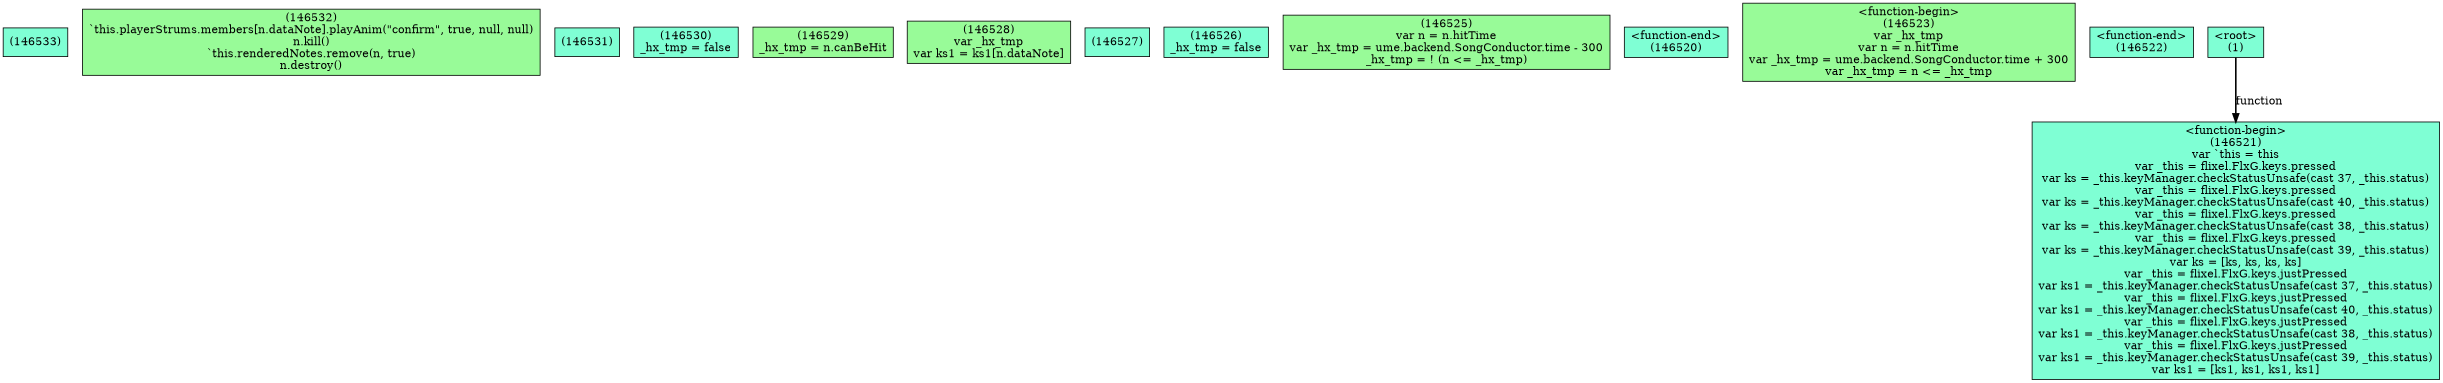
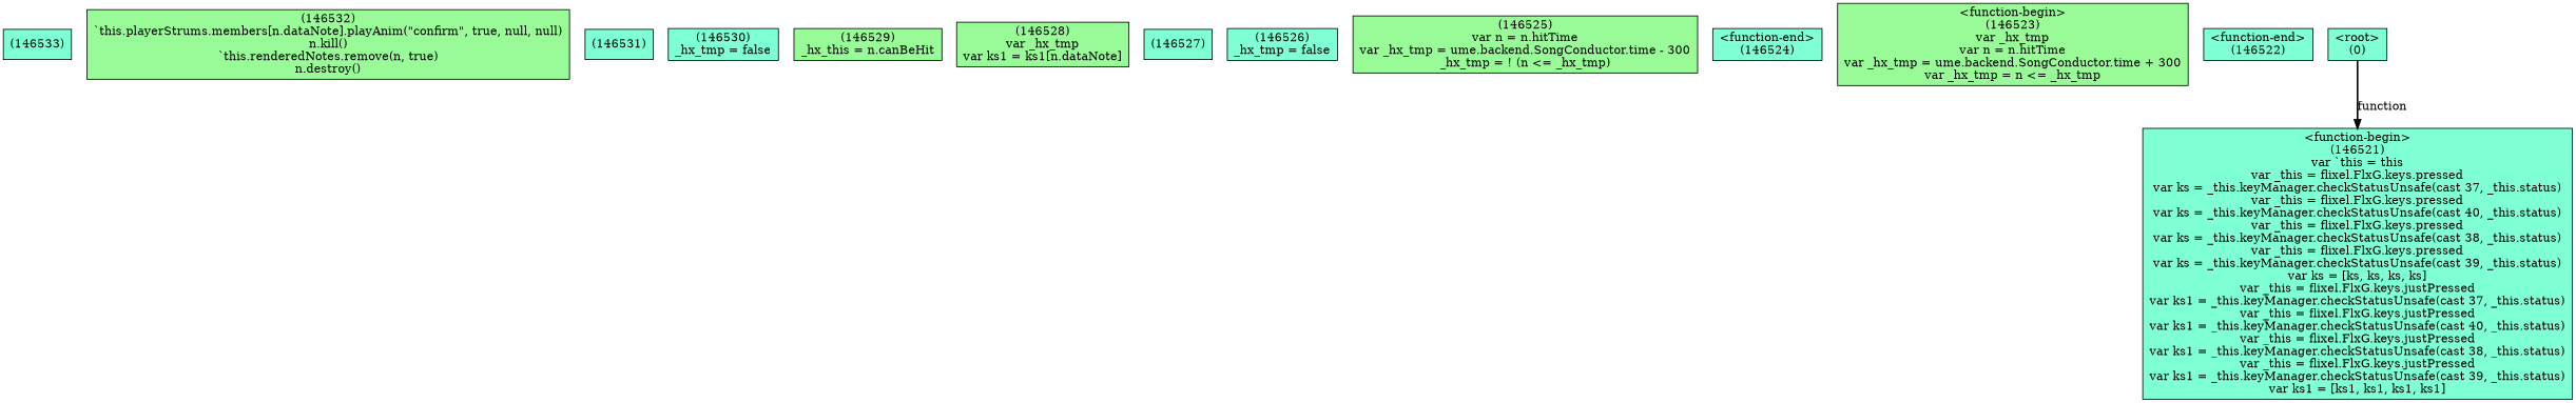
  digraph {
    node [shape=box style=filled fillcolor=aquamarine]
    n1 [label="(146533)"]
    n2 [label="(146532)\n`this.playerStrums.members[n.dataNote].playAnim(\"confirm\", true, null, null)\nn.kill()\n`this.renderedNotes.remove(n, true)\nn.destroy()" fillcolor=palegreen]
    n3 [label="(146531)"]
    n4 [label="(146530)\n_hx_tmp = false"]
-   n5 [label="(146529)\n_hx_tmp = n.canBeHit" fillcolor=palegreen]
+   n5 [label="(146529)\n_hx_this = n.canBeHit" fillcolor=palegreen]
    n6 [label="(146528)\nvar _hx_tmp\nvar ks1 = ks1[n.dataNote]" fillcolor=palegreen]
    n7 [label="(146527)"]
    n8 [label="(146526)\n_hx_tmp = false"]
    n9 [label="(146525)\nvar n = n.hitTime\nvar _hx_tmp = ume.backend.SongConductor.time - 300\n_hx_tmp = ! (n <= _hx_tmp)" fillcolor=palegreen]
-   n10 [label="<function-end>\n(146520)"]
+   n10 [label="<function-end>\n(146524)"]
    n11 [label="<function-begin>\n(146523)\nvar _hx_tmp\nvar n = n.hitTime\nvar _hx_tmp = ume.backend.SongConductor.time + 300\nvar _hx_tmp = n <= _hx_tmp" fillcolor=palegreen]
    n12 [label="<function-end>\n(146522)"]
    n13 [label="<function-begin>\n(146521)\nvar `this = this\nvar _this = flixel.FlxG.keys.pressed\nvar ks = _this.keyManager.checkStatusUnsafe(cast 37, _this.status)\nvar _this = flixel.FlxG.keys.pressed\nvar ks = _this.keyManager.checkStatusUnsafe(cast 40, _this.status)\nvar _this = flixel.FlxG.keys.pressed\nvar ks = _this.keyManager.checkStatusUnsafe(cast 38, _this.status)\nvar _this = flixel.FlxG.keys.pressed\nvar ks = _this.keyManager.checkStatusUnsafe(cast 39, _this.status)\nvar ks = [ks, ks, ks, ks]\nvar _this = flixel.FlxG.keys.justPressed\nvar ks1 = _this.keyManager.checkStatusUnsafe(cast 37, _this.status)\nvar _this = flixel.FlxG.keys.justPressed\nvar ks1 = _this.keyManager.checkStatusUnsafe(cast 40, _this.status)\nvar _this = flixel.FlxG.keys.justPressed\nvar ks1 = _this.keyManager.checkStatusUnsafe(cast 38, _this.status)\nvar _this = flixel.FlxG.keys.justPressed\nvar ks1 = _this.keyManager.checkStatusUnsafe(cast 39, _this.status)\nvar ks1 = [ks1, ks1, ks1, ks1]"]
-   n14 [label="<root>\n(1)"]
+   n14 [label="<root>\n(0)"]
    n14 -> n13 [label=function style=bold]
  }
